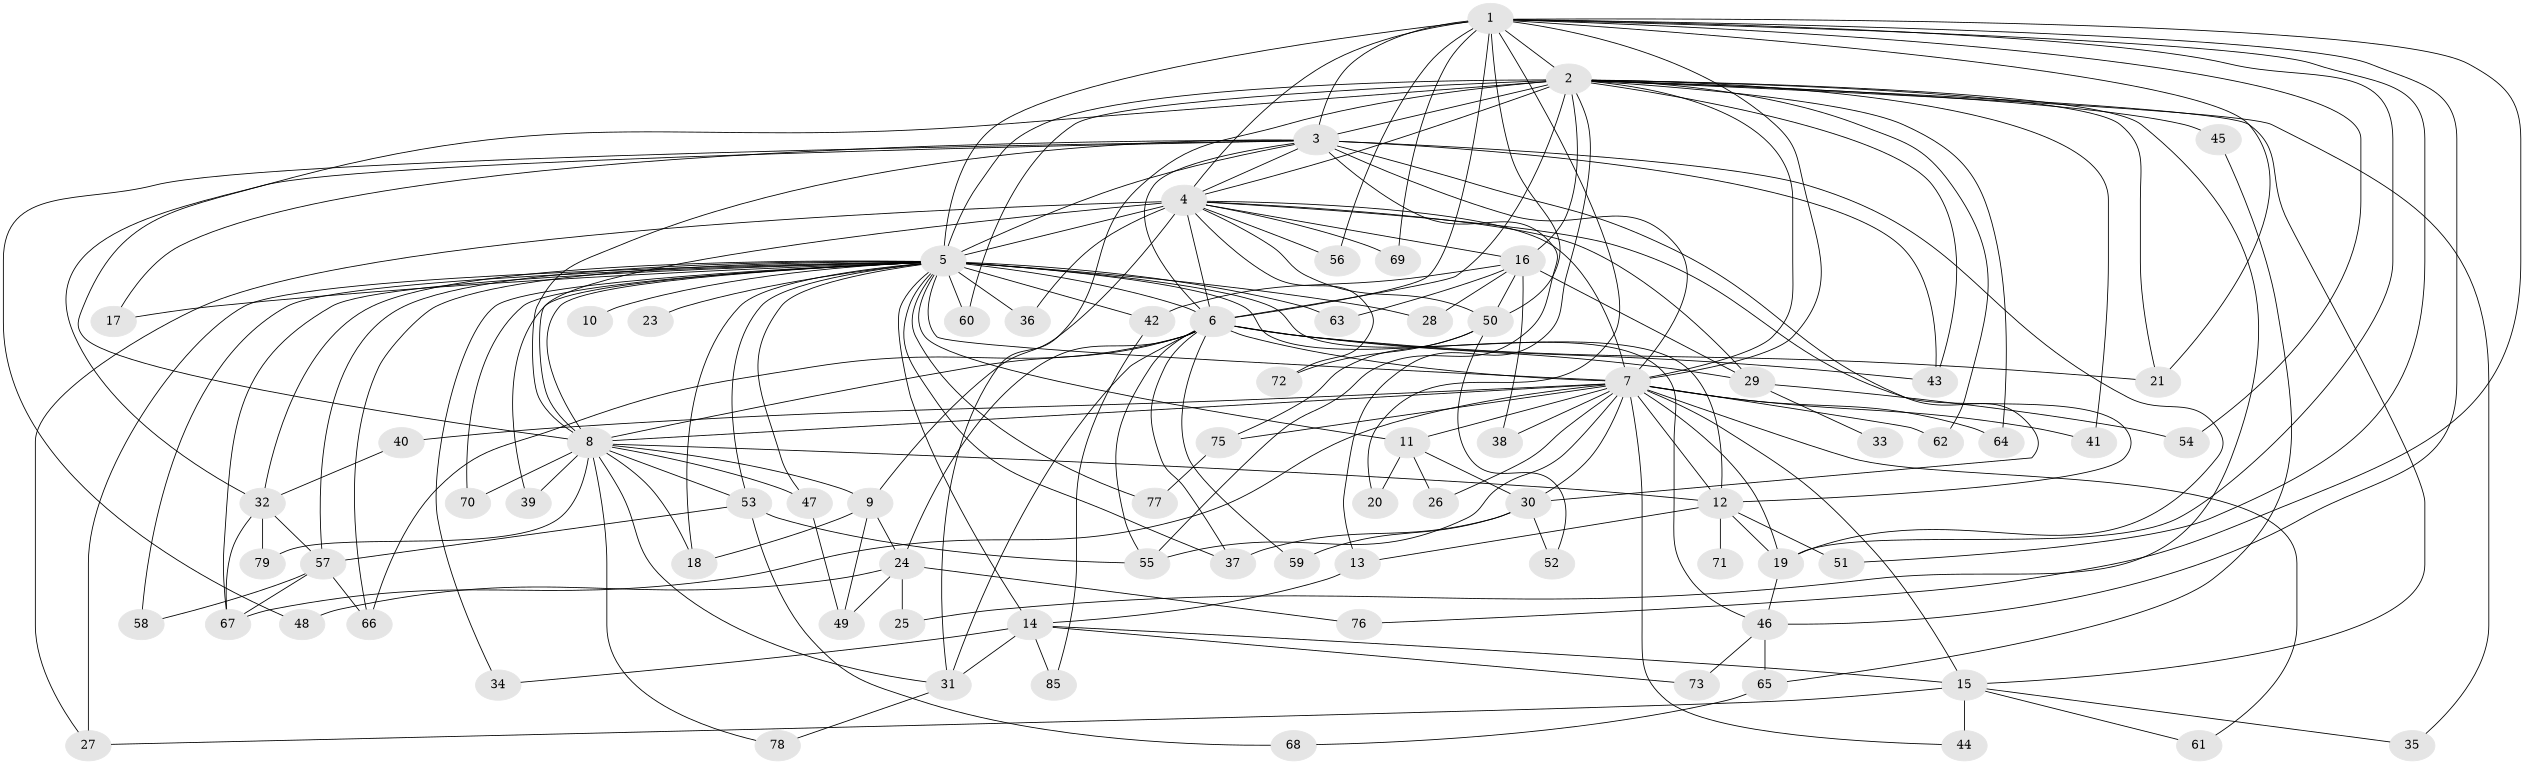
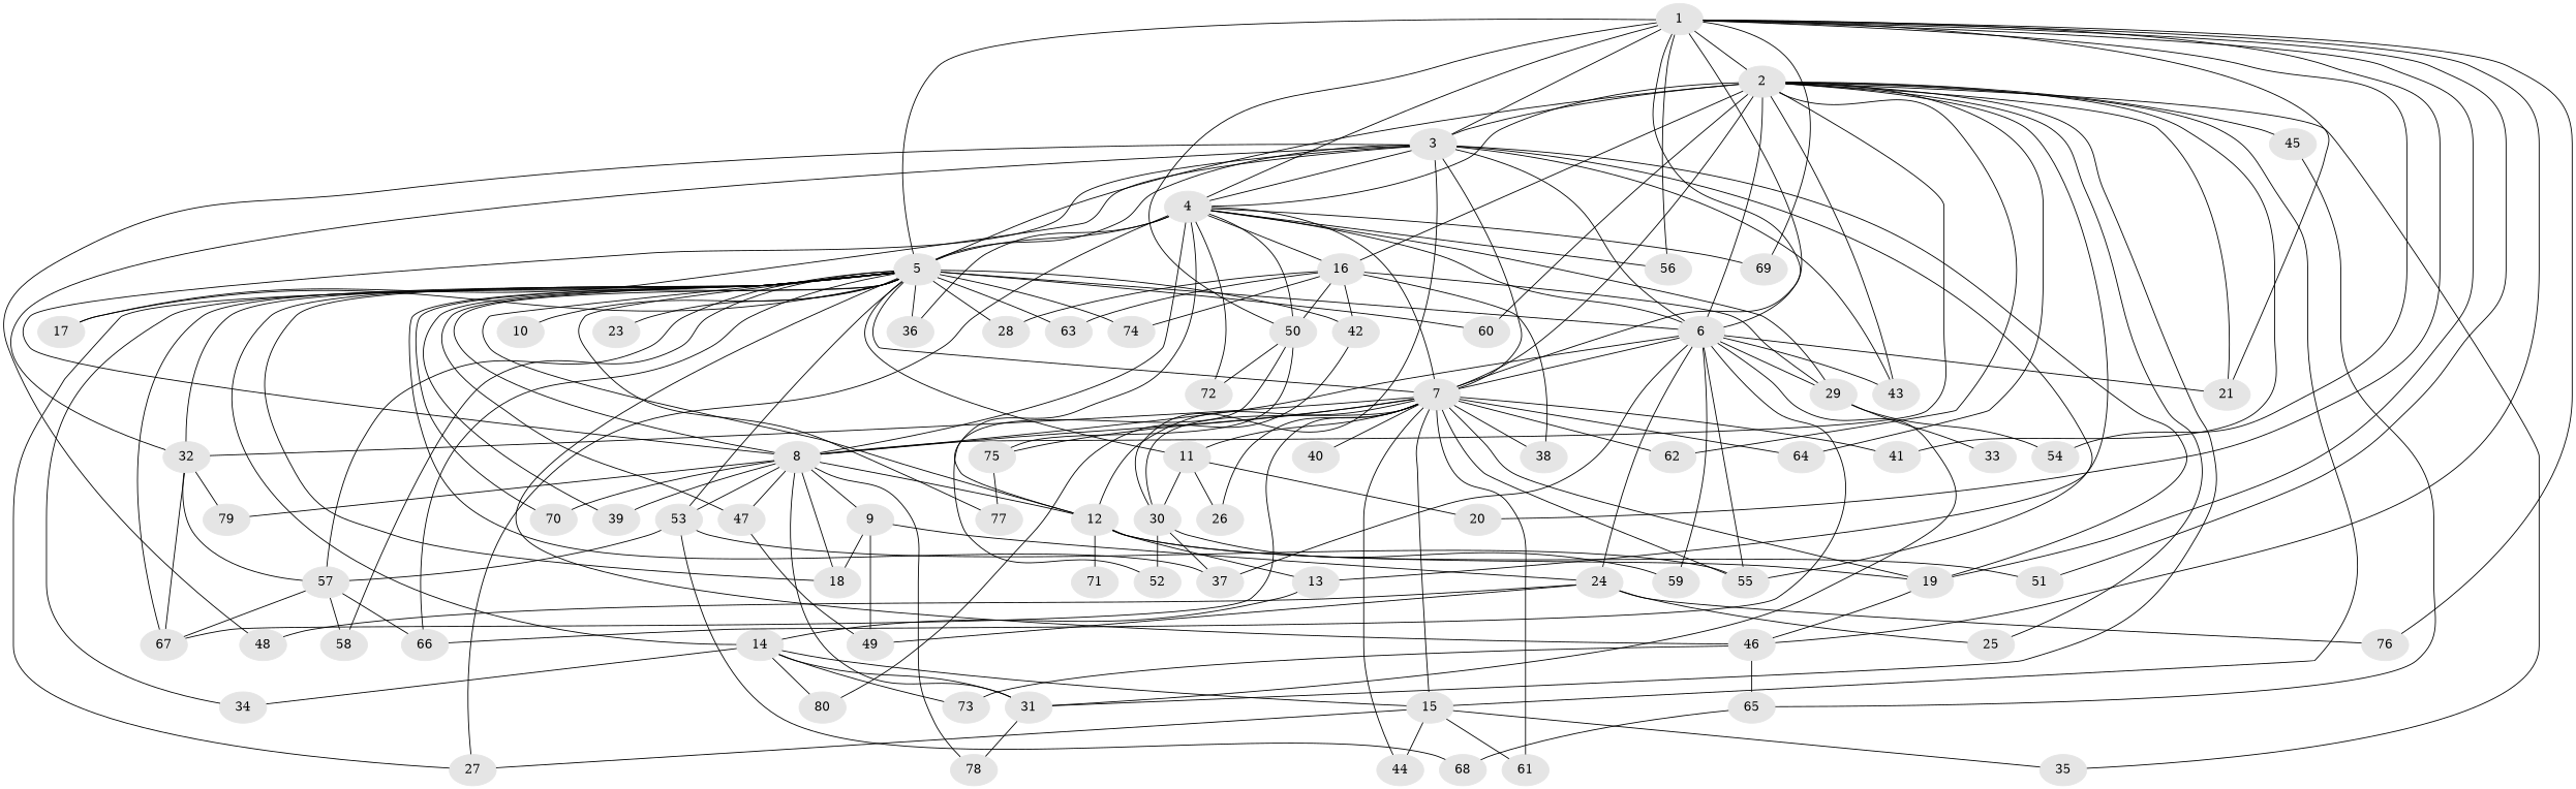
  graph {
    node [color=gray90 style=filled]
    edge [weight=1.0]
    1
    2
    3
    4
    5
    6
    7
    19
    20
    21
    46
    50
    51
    54
    56
    69
    76
    8
    13
    15
    16
    25
    31
    35
    41
    43
    45
    60
    62
    64
    17
    30
    32
    48
    55
    9
    12
    27
    29
    36
    72
    10
    11
    14
    18
    23
    28
    34
    37
    39
    42
    47
    53
    57
    58
    63
    66
    67
    70
+   74
    77
    24
    59
    26
    38
    40
    44
    61
    75
    78
    79
    73
    65
    52
    49
    71
    33
-   80 [label=85]
+   80
    68
    1 -- 2 [weight=2.0]
    1 -- 3 [weight=2.0]
    1 -- 4 [weight=2.0]
    1 -- 5 [weight=3.0]
    1 -- 6
    1 -- 7
    1 -- 19
    1 -- 20
    1 -- 21
    1 -- 46
    1 -- 50
    1 -- 51
    1 -- 54
    1 -- 56
    1 -- 69
    1 -- 76
    2 -- 3 [weight=2.0]
    2 -- 4 [weight=4.0]
    2 -- 5 [weight=4.0]
    2 -- 6 [weight=2.0]
    2 -- 7 [weight=2.0]
    2 -- 21
    2 -- 8 [weight=2.0]
    2 -- 13
    2 -- 15 [weight=2.0]
    2 -- 16 [weight=2.0]
    2 -- 25
    2 -- 31
    2 -- 35
    2 -- 41
    2 -- 43
    2 -- 45 [weight=2.0]
    2 -- 60
    2 -- 62
    2 -- 64
    3 -- 4 [weight=3.0]
    3 -- 5
    3 -- 6
    3 -- 7 [weight=2.0]
    3 -- 19
    3 -- 8
    3 -- 43
    3 -- 17
    3 -- 30
    3 -- 32
    3 -- 48
    3 -- 55
    4 -- 5 [weight=15.0]
    4 -- 6 [weight=2.0]
    4 -- 7 [weight=2.0]
    4 -- 50
    4 -- 56
    4 -- 69
    4 -- 8 [weight=3.0]
    4 -- 16 [weight=2.0]
-   4 -- 9
    4 -- 12
    4 -- 27
    4 -- 29
    4 -- 36
    4 -- 72
    5 -- 6 [weight=2.0]
    5 -- 7 [weight=2.0]
    5 -- 46
    5 -- 8 [weight=2.0]
    5 -- 60
    5 -- 17
    5 -- 32
    5 -- 12
    5 -- 27
    5 -- 36
    5 -- 10
    5 -- 11
    5 -- 14
    5 -- 18
    5 -- 23
    5 -- 28
    5 -- 34
    5 -- 37
    5 -- 39
    5 -- 42
    5 -- 47
    5 -- 53
    5 -- 57 [weight=2.0]
    5 -- 58
    5 -- 63
    5 -- 66
    5 -- 67
    5 -- 70
+   5 -- 74
    5 -- 77
    6 -- 7 [weight=2.0]
    6 -- 21
    6 -- 8 [weight=2.0]
    6 -- 31
    6 -- 43
    6 -- 55
    6 -- 29
    6 -- 37
    6 -- 66
    6 -- 24
    6 -- 59
    7 -- 19
    7 -- 8
    7 -- 15
    7 -- 41
    7 -- 62
    7 -- 64
    7 -- 30
-   40 -- 32
+   7 -- 32
    7 -- 55
    7 -- 12
    7 -- 11
    7 -- 67
    7 -- 26
    7 -- 38
    7 -- 40
    7 -- 44
    7 -- 61
    7 -- 75
    19 -- 46
    46 -- 73
    46 -- 65
    50 -- 72
    50 -- 75
    50 -- 52
    8 -- 31
    8 -- 9
    8 -- 12
    8 -- 18
    8 -- 39
    8 -- 47
    8 -- 53
    8 -- 70
    8 -- 78
    8 -- 79
    13 -- 14
    15 -- 35
    15 -- 27
    15 -- 44 [weight=2.0]
    15 -- 61
    16 -- 50
    16 -- 29
    16 -- 28
    16 -- 42
    16 -- 63
+   16 -- 74
    16 -- 38
    31 -- 78
    45 -- 65
    30 -- 37
    30 -- 59
    30 -- 52
    32 -- 57
    32 -- 67
    32 -- 79
    9 -- 18
    9 -- 24
    9 -- 49
    12 -- 19
    12 -- 51
    12 -- 13
    12 -- 71 [weight=2.0]
    29 -- 54
    29 -- 33
    11 -- 20
    11 -- 30
    11 -- 26
    14 -- 15
    14 -- 31
    14 -- 34
    14 -- 73
    14 -- 80
    42 -- 80
    47 -- 49
    53 -- 55
    53 -- 57
    53 -- 68
    57 -- 58
    57 -- 66
    57 -- 67
    24 -- 76
    24 -- 25
    24 -- 48
    24 -- 49
    75 -- 77
    65 -- 68
  }
